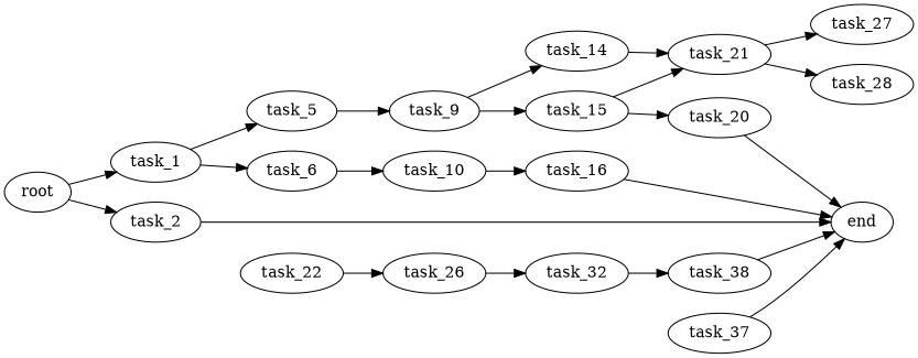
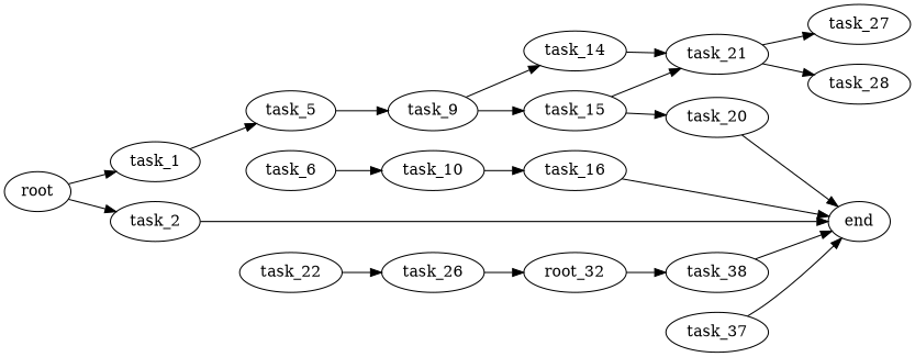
  digraph {
    rankdir=LR
    root
    task_1
    task_2
    task_5
    task_6
    end
    task_9
    task_10
    task_14
    task_15
    task_16
    task_21
    task_20
    task_27
    task_28
    task_22
    task_26
-   task_32
+   task_32 [label=root_32]
    task_38
    task_37
    root -> task_1
    root -> task_2
    task_1 -> task_5
-   task_1 -> task_6
    task_2 -> end
    task_5 -> task_9
    task_6 -> task_10
    task_9 -> task_14
    task_9 -> task_15
    task_10 -> task_16
    task_14 -> task_21
    task_15 -> task_21
    task_15 -> task_20
    task_16 -> end
    task_21 -> task_27
    task_21 -> task_28
    task_20 -> end
    task_22 -> task_26
    task_26 -> task_32
    task_32 -> task_38
    task_38 -> end
    task_37 -> end
  }
